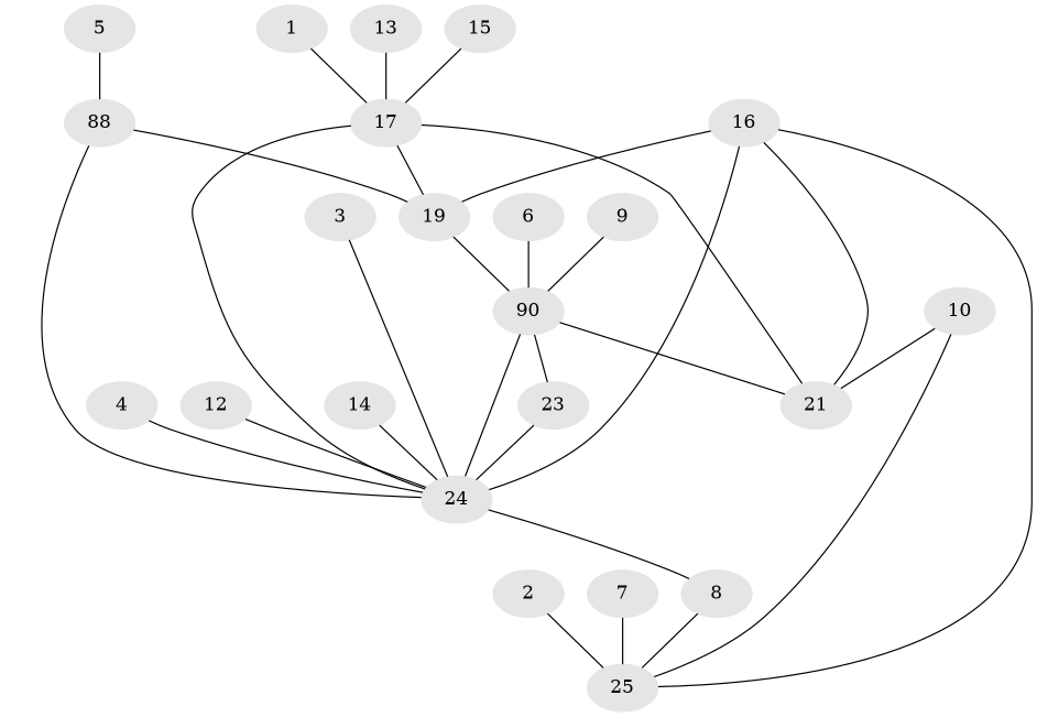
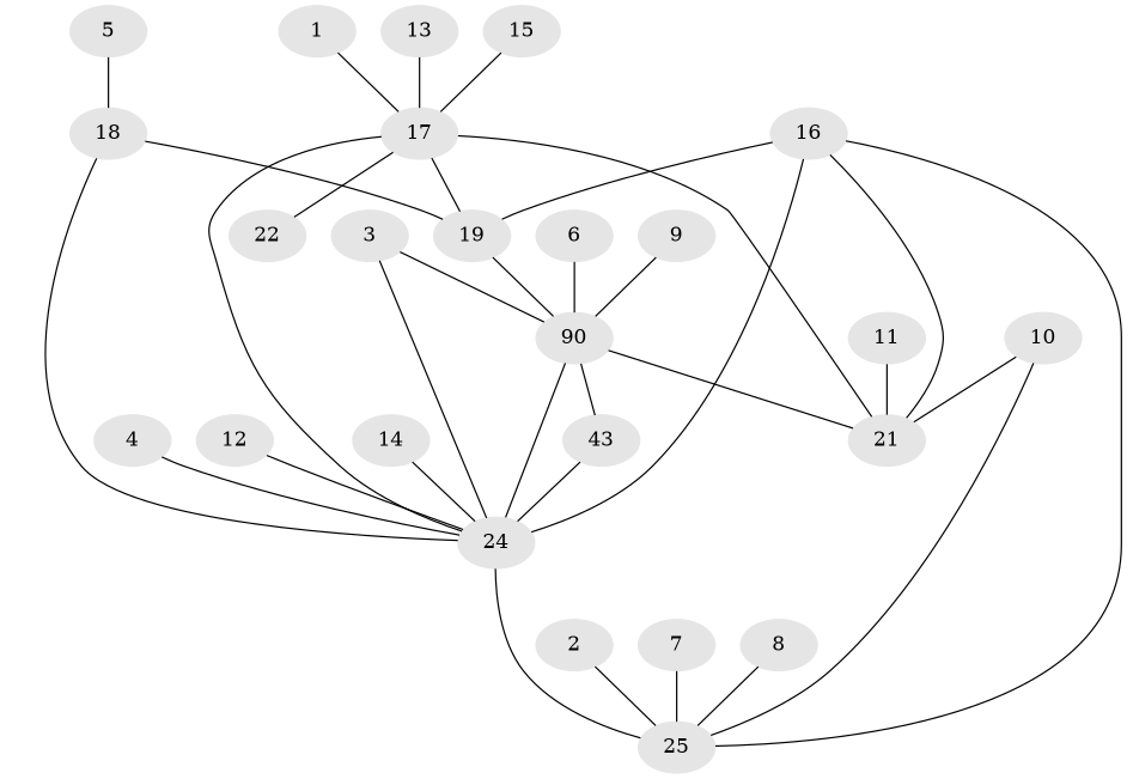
  graph {
    node [color=gray90 style=filled]
    edge [weight=1.0]
    1
    17
    24
    21
    19
+   22
    2
    25
    n9 [label=90]
    3
-   23
+   23 [label=43]
    4
    5
-   18 [label=88]
+   18
    6
    7
    8
    9
    10
+   11
    12
    13
    14
    15
    16
    1 -- 17
    17 -- 24
    17 -- 21
    17 -- 19
-   24 -- 8 [weight=2.0]
+   17 -- 22
+   24 -- 25 [weight=2.0]
    19 -- n9
    2 -- 25
    n9 -- 24
    n9 -- 21
    n9 -- 23
    3 -- 24
+   3 -- n9
    23 -- 24
    4 -- 24
    5 -- 18
    18 -- 24
    18 -- 19
    6 -- n9
    7 -- 25
    8 -- 25
    9 -- n9
    10 -- 21
    10 -- 25
+   11 -- 21
    12 -- 24
    13 -- 17
    14 -- 24
    15 -- 17
    16 -- 24 [weight=2.0]
    16 -- 21
    16 -- 19
    16 -- 25
  }
